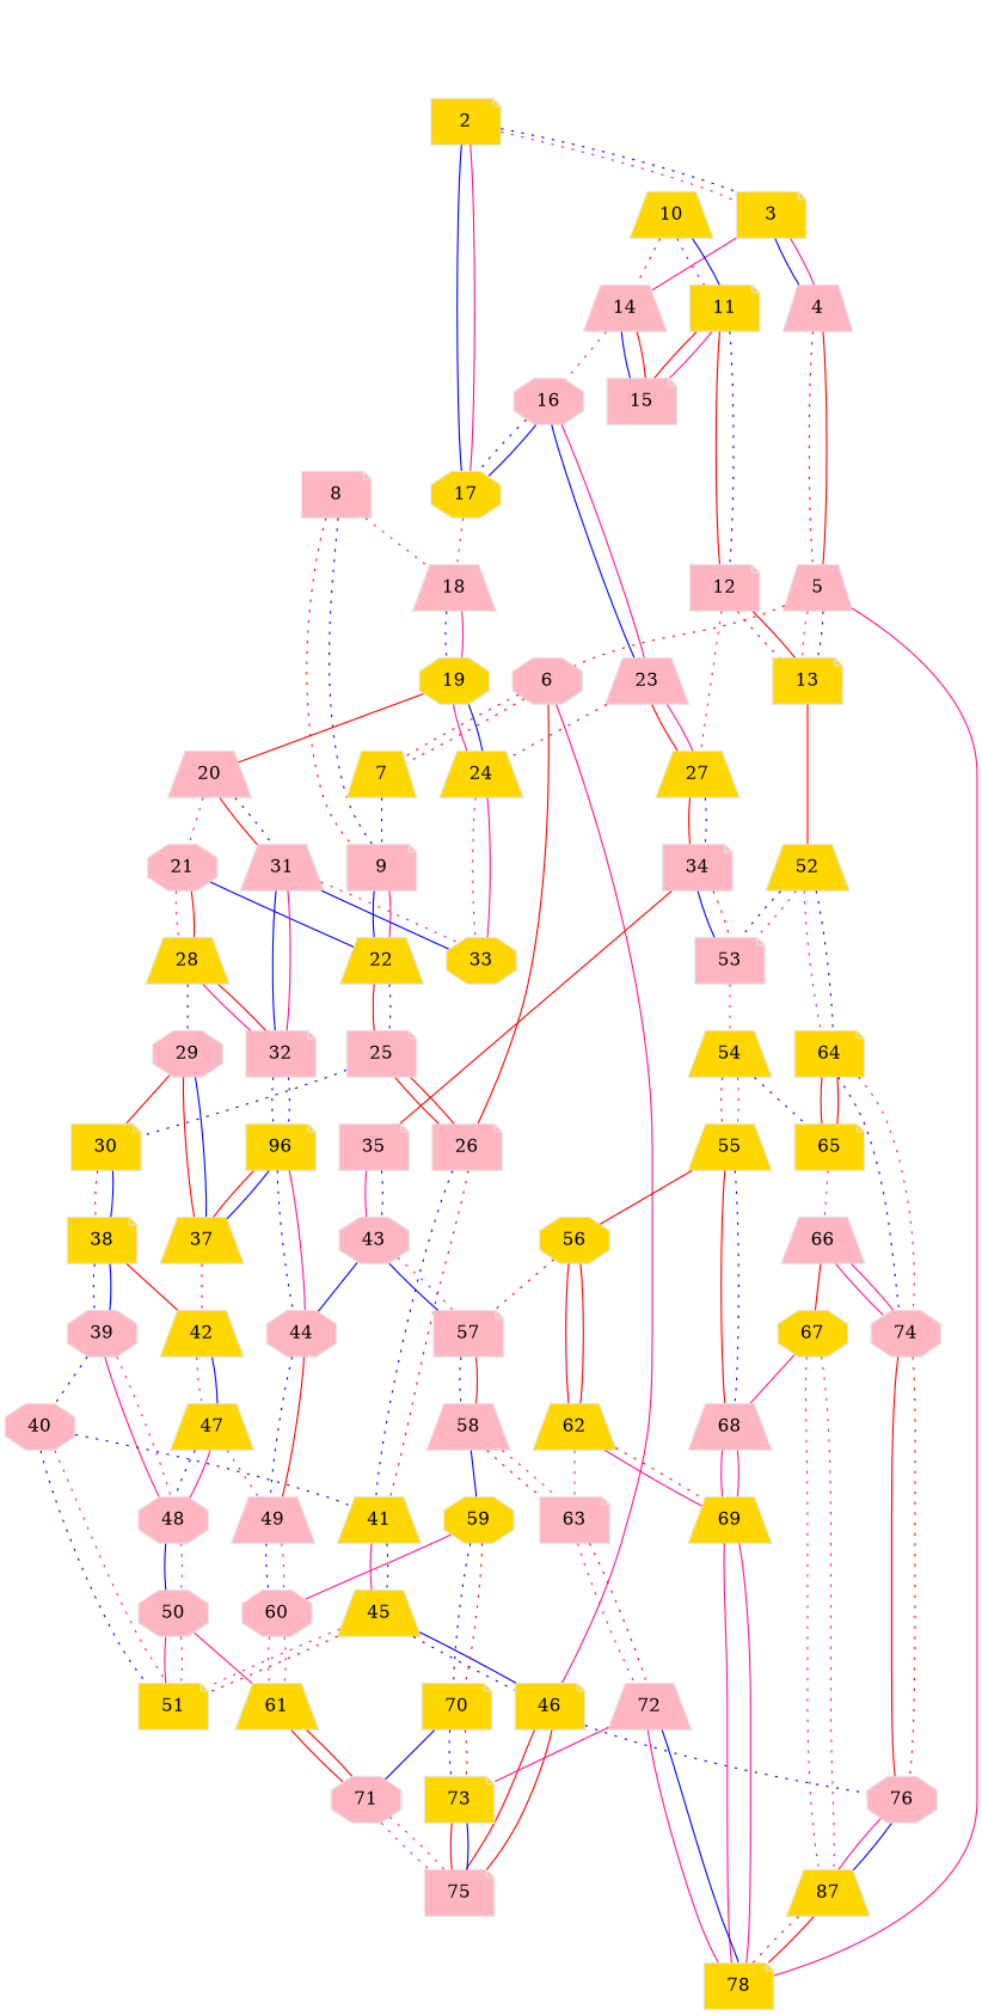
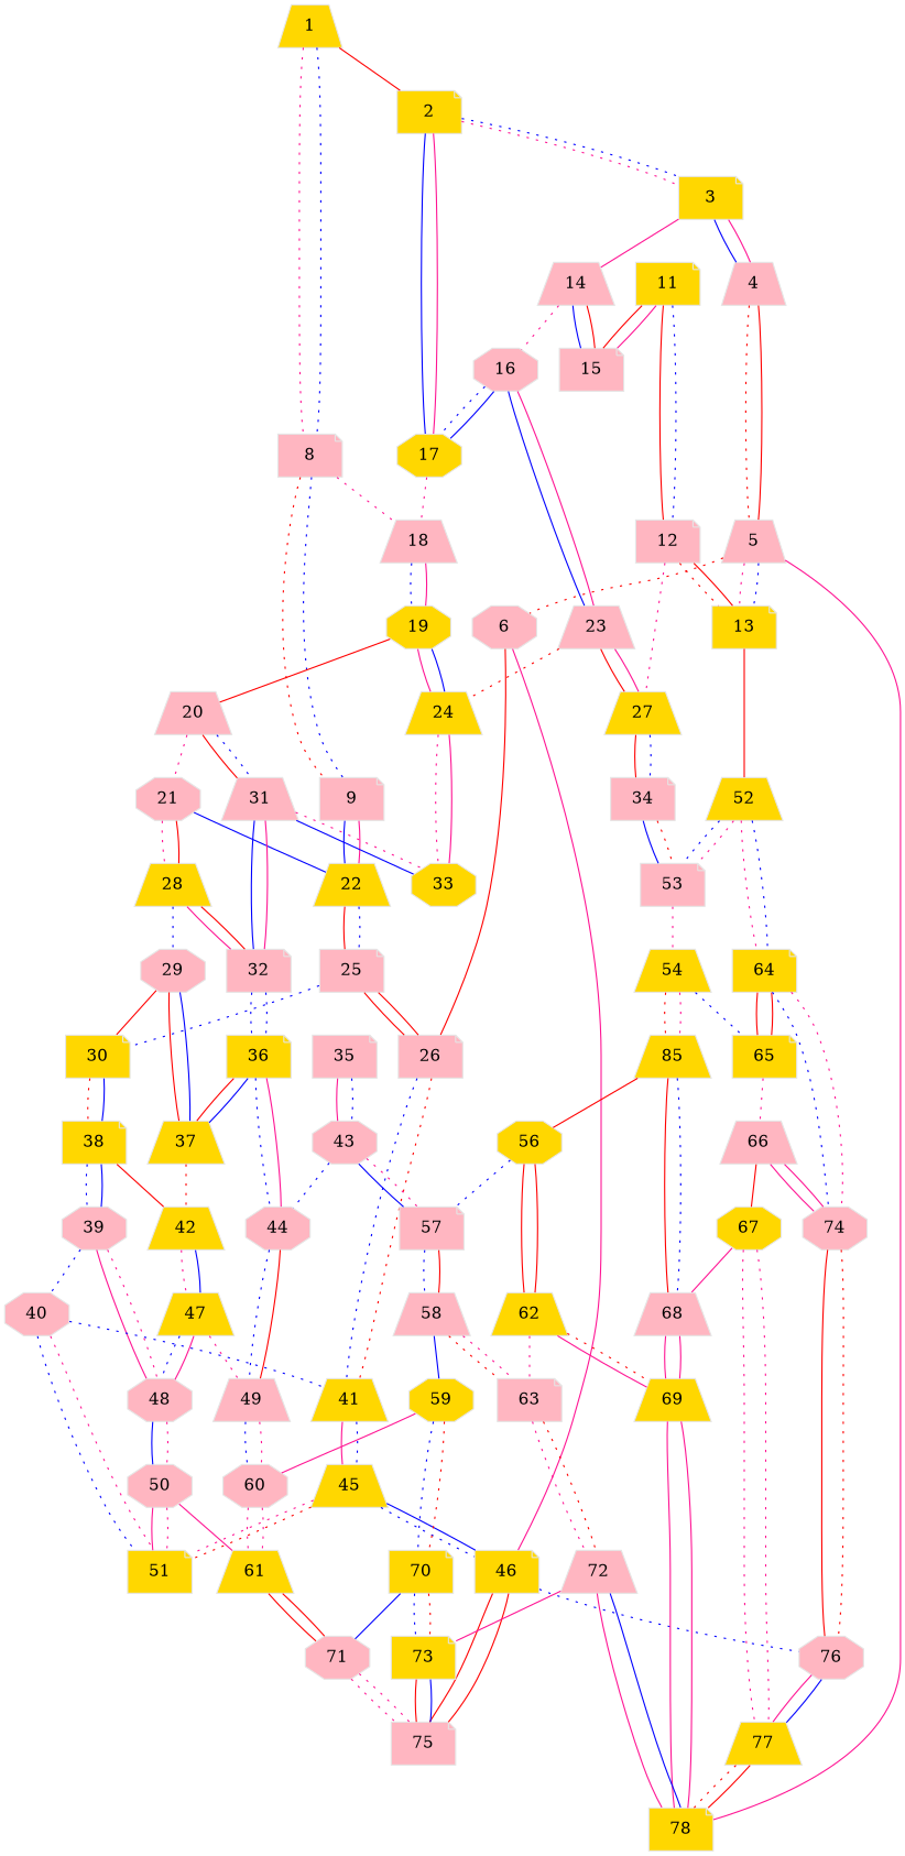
  graph {
    node [color=gray90 fillcolor=gold shape=trapezium style=filled]
    edge [color=deeppink style=solid]
    2 [shape=note]
+   1
    8 [fillcolor=lightpink shape=note]
    3 [shape=note]
    17 [shape=octagon]
    9 [fillcolor=lightpink shape=note]
    18 [fillcolor=lightpink]
    4 [fillcolor=lightpink]
    14 [fillcolor=lightpink]
    5 [fillcolor=lightpink]
    15 [fillcolor=lightpink shape=note]
    16 [fillcolor=lightpink shape=octagon]
    6 [fillcolor=lightpink shape=octagon]
    13 [shape=note]
    78 [shape=note]
-   7
    26 [fillcolor=lightpink shape=note]
    46 [shape=note]
    52
    76 [fillcolor=lightpink shape=octagon]
-   77 [label=87]
+   77
    41
    75 [fillcolor=lightpink shape=note]
    22
    19 [shape=octagon]
    25 [fillcolor=lightpink shape=note]
-   10
    11 [shape=note]
    12 [fillcolor=lightpink shape=note]
    27
    34 [fillcolor=lightpink shape=note]
    53 [fillcolor=lightpink shape=note]
    64 [shape=note]
    23 [fillcolor=lightpink]
    24
    20 [fillcolor=lightpink]
    21 [fillcolor=lightpink shape=octagon]
    31 [fillcolor=lightpink]
    33 [shape=octagon]
    28
    32 [fillcolor=lightpink shape=note]
    29 [fillcolor=lightpink shape=octagon]
    30 [shape=note]
    38 [shape=note]
    45
    35 [fillcolor=lightpink shape=note]
    37
-   36 [shape=note label=96]
+   36 [shape=note]
    42
    39 [fillcolor=lightpink shape=octagon]
    44 [fillcolor=lightpink shape=octagon]
    43 [fillcolor=lightpink shape=octagon]
    54
    57 [fillcolor=lightpink shape=note]
    49 [fillcolor=lightpink]
    47
    40 [fillcolor=lightpink shape=octagon]
    48 [fillcolor=lightpink shape=octagon]
    51 [shape=note]
    50 [fillcolor=lightpink shape=octagon]
    58 [fillcolor=lightpink]
    60 [fillcolor=lightpink shape=octagon]
    61
    71 [fillcolor=lightpink shape=octagon]
    65 [shape=note]
    74 [fillcolor=lightpink shape=octagon]
-   55
+   55 [label=85]
    56 [shape=octagon]
    68 [fillcolor=lightpink]
    66 [fillcolor=lightpink]
    62
    69
    63 [fillcolor=lightpink shape=note]
    59 [shape=octagon]
    70 [shape=note]
    72 [fillcolor=lightpink]
    73 [shape=note]
    67 [shape=octagon]
    2 -- 3 [style=dotted]
    2 -- 3 [color=blue style=dotted]
    2 -- 17 [color=blue]
    2 -- 17
+   1 -- 2 [color=red]
+   1 -- 8 [style=dotted]
+   1 -- 8 [color=blue style=dotted]
    8 -- 9 [color=red style=dotted]
    8 -- 9 [color=blue style=dotted]
    8 -- 18 [style=dotted]
    3 -- 4 [color=blue]
    3 -- 4
    3 -- 14
    17 -- 18 [style=dotted]
    9 -- 22 [color=blue]
    9 -- 22
    18 -- 19 [color=blue style=dotted]
    18 -- 19
    4 -- 5 [color=red style=dotted]
    4 -- 5 [color=red]
    14 -- 15 [color=blue]
    14 -- 15 [color=red]
    14 -- 16 [style=dotted]
    5 -- 6 [color=red style=dotted]
    5 -- 13 [style=dotted]
    5 -- 13 [color=blue style=dotted]
    5 -- 78
    16 -- 17 [color=blue style=dotted]
    16 -- 17 [color=blue]
    16 -- 23 [color=blue]
    16 -- 23
-   6 -- 7 [color=red style=dotted]
-   6 -- 7 [color=red style=dotted]
    6 -- 26 [color=red]
    6 -- 46
    13 -- 52 [color=red]
-   7 -- 9 [color=blue style=dotted]
    26 -- 41 [color=blue style=dotted]
    26 -- 41 [color=red style=dotted]
    46 -- 76 [color=blue style=dotted]
    46 -- 75 [color=red]
    46 -- 75 [color=red]
    52 -- 53 [color=blue style=dotted]
    52 -- 53 [style=dotted]
    52 -- 64 [style=dotted]
    52 -- 64 [color=blue style=dotted]
    76 -- 77
    76 -- 77 [color=blue]
    77 -- 78 [color=red style=dotted]
    77 -- 78 [color=red]
    41 -- 45
    41 -- 45 [color=blue style=dotted]
    22 -- 25 [color=red]
    22 -- 25 [color=blue style=dotted]
    19 -- 24
    19 -- 24 [color=blue]
    19 -- 20 [color=red]
    25 -- 26 [color=red]
    25 -- 26 [color=red]
    25 -- 30 [color=blue style=dotted]
-   10 -- 14 [color=red style=dotted]
-   10 -- 11 [color=red style=dotted]
-   10 -- 11 [color=blue]
    11 -- 15 [color=red]
    11 -- 15
    11 -- 12 [color=red]
    11 -- 12 [color=blue style=dotted]
    12 -- 13 [color=red style=dotted]
    12 -- 13 [color=red]
    12 -- 27 [style=dotted]
    27 -- 34 [color=red]
    27 -- 34 [color=blue style=dotted]
    34 -- 53 [color=blue]
    34 -- 53 [color=red style=dotted]
-   34 -- 35 [color=red]
    53 -- 54 [style=dotted]
    64 -- 65 [color=red]
    64 -- 65 [color=red]
    64 -- 74 [color=blue style=dotted]
    64 -- 74 [style=dotted]
    23 -- 27 [color=red]
    23 -- 27
    23 -- 24 [color=red style=dotted]
    24 -- 33 [style=dotted]
    24 -- 33
    20 -- 21 [style=dotted]
    20 -- 31 [color=red]
    20 -- 31 [color=blue style=dotted]
    21 -- 22 [color=blue]
    21 -- 28 [style=dotted]
    21 -- 28 [color=red]
    31 -- 33 [color=blue]
    31 -- 33 [style=dotted]
    31 -- 32 [color=blue]
    31 -- 32
    28 -- 32
    28 -- 32 [color=red]
    28 -- 29 [color=blue style=dotted]
    32 -- 36 [color=blue style=dotted]
    32 -- 36 [color=blue style=dotted]
    29 -- 30 [color=red]
    29 -- 37 [color=red]
    29 -- 37 [color=blue]
    30 -- 38 [color=red style=dotted]
    30 -- 38 [color=blue]
    38 -- 42 [color=red]
    38 -- 39 [color=blue style=dotted]
    38 -- 39 [color=blue]
    45 -- 46 [color=blue style=dotted]
    45 -- 46 [color=blue]
    45 -- 51 [style=dotted]
    45 -- 51 [color=red style=dotted]
    35 -- 43
    35 -- 43 [color=blue style=dotted]
    37 -- 42 [color=red style=dotted]
    36 -- 37 [color=red]
    36 -- 37 [color=blue]
    36 -- 44 [color=blue style=dotted]
    36 -- 44
    42 -- 47 [style=dotted]
    42 -- 47 [color=blue]
    39 -- 40 [color=blue style=dotted]
    39 -- 48
    39 -- 48 [style=dotted]
    44 -- 49 [color=blue style=dotted]
    44 -- 49 [color=red]
-   43 -- 44 [color=blue]
+   43 -- 44 [color=blue style=dotted]
    43 -- 57 [color=blue]
    43 -- 57 [style=dotted]
    54 -- 65 [color=blue style=dotted]
    54 -- 55 [color=red style=dotted]
    54 -- 55 [style=dotted]
    57 -- 58 [color=blue style=dotted]
    57 -- 58 [color=red]
    49 -- 60 [color=blue style=dotted]
    49 -- 60 [style=dotted]
    47 -- 49 [style=dotted]
    47 -- 48 [color=blue style=dotted]
    47 -- 48
    40 -- 41 [color=blue style=dotted]
    40 -- 51 [color=blue style=dotted]
    40 -- 51 [style=dotted]
    48 -- 50 [color=blue]
    48 -- 50 [style=dotted]
    50 -- 51
    50 -- 51 [style=dotted]
    50 -- 61
    58 -- 63 [color=red style=dotted]
    58 -- 63 [style=dotted]
    58 -- 59 [color=blue]
    60 -- 61 [style=dotted]
    60 -- 61 [style=dotted]
    61 -- 71 [color=red]
    61 -- 71 [color=red]
    71 -- 75 [style=dotted]
    71 -- 75 [style=dotted]
    65 -- 66 [style=dotted]
    74 -- 76 [color=red]
    74 -- 76 [color=red style=dotted]
    55 -- 56 [color=red]
    55 -- 68 [color=red]
    55 -- 68 [color=blue style=dotted]
-   56 -- 57 [color=red style=dotted]
+   56 -- 57 [color=blue style=dotted]
    56 -- 62 [color=red]
    56 -- 62 [color=red]
    68 -- 69
    68 -- 69
    66 -- 74
    66 -- 74
    66 -- 67 [color=red]
    62 -- 69
    62 -- 69 [color=red style=dotted]
    62 -- 63 [style=dotted]
    69 -- 78
    69 -- 78
    63 -- 72 [style=dotted]
    63 -- 72 [color=red style=dotted]
    59 -- 60
    59 -- 70 [color=blue style=dotted]
    59 -- 70 [color=red style=dotted]
    70 -- 71 [color=blue]
    70 -- 73 [color=blue style=dotted]
    70 -- 73 [color=red style=dotted]
    72 -- 78
    72 -- 78 [color=blue]
    72 -- 73
    73 -- 75 [color=red]
    73 -- 75 [color=blue]
    67 -- 77 [style=dotted]
    67 -- 77 [style=dotted]
    67 -- 68
  }
